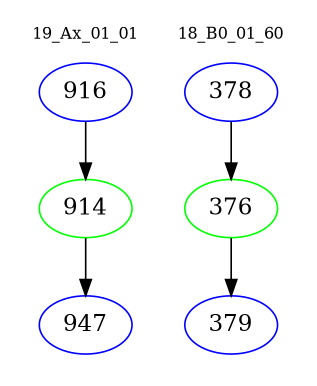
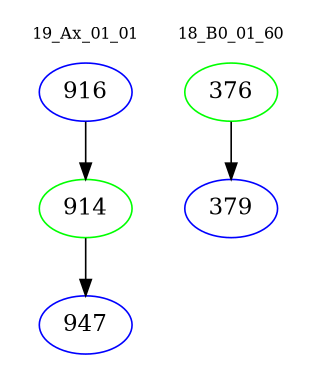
  digraph {
    node [color=blue]
    edge [color=black]
    n1 [label=916]
    n2 [color=green label=914]
    n3 [label=947]
-   n4 [label=378]
    n5 [color=green label=376]
    n6 [label=379]
    subgraph cluster_1 {
      color=white
      fontsize=10
      label="19_Ax_01_01"
      n1
      n2
      n3
    }
    subgraph cluster_2 {
      color=white
      fontsize=10
      label="18_B0_01_60"
-     n4
      n5
      n6
    }
    n1 -> n2
    n2 -> n3
-   n4 -> n5
    n5 -> n6
  }
